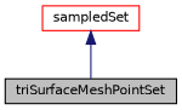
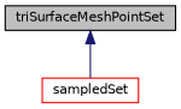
  digraph {
    node [fontname=Helvetica fontsize=10 shape=record]
    n1 [color=black fillcolor=grey75 fontcolor=black height=0.2 label=triSurfaceMeshPointSet style=filled width=0.4]
    n2 [color=red height=0.2 label=sampledSet width=0.4]
-   n2 -> n1 [color=midnightblue dir=back fontname=Helvetica fontsize=10 labelfontname=Helvetica labelfontsize=10 style=solid]
+   n1 -> n2 [color=midnightblue dir=back fontname=Helvetica fontsize=10 labelfontname=Helvetica labelfontsize=10 style=solid]
  }
